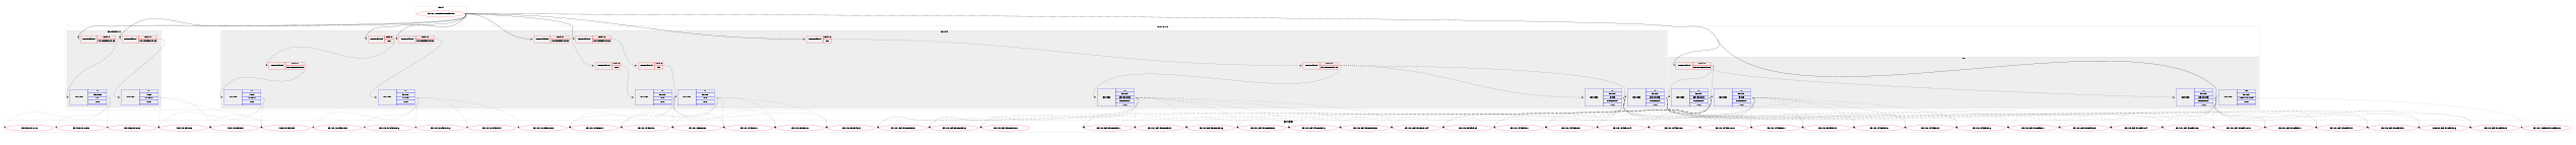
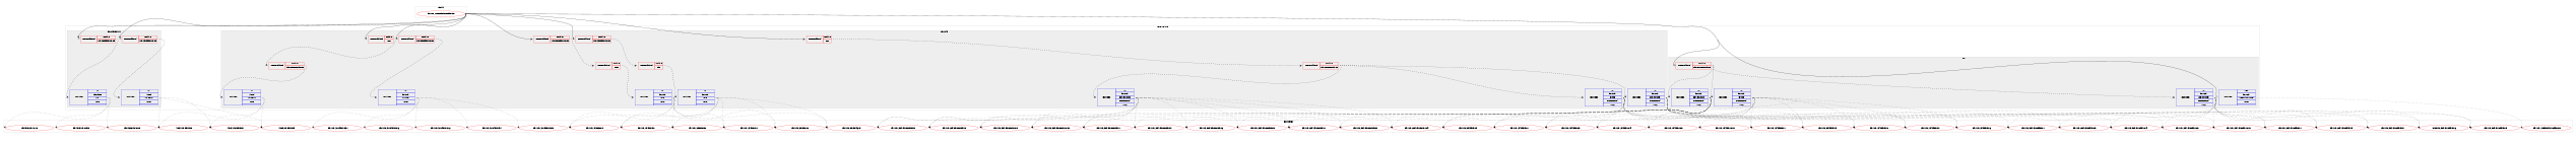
  digraph {
    compound=true
    concentrate=true
    fontname=Helvetica
    fontsize=10
    newrank=true
    rankdir=TB
    ranksep=1.5
    node [color=red fontname=Helvetica fontsize=10]
    edge [arrowhead=vee headport=w style=dotted tailport=e weight=100]
    n1 [label="dev-ruby/metasploit-model-2.0.3" width=4]
    n2 [color=blue label=<<TABLE BORDER="0" CELLBORDER="1" CELLSPACING="0" CELLPADDING="4" WIDTH="220"><TR><TD ROWSPAN="6" CELLPADDING="30">pack_dep</TD></TR><TR><TD WIDTH="110">no</TD></TR><TR><TD>dev-ruby</TD></TR><TR><TD>rake</TD></TR><TR><TD>none</TD></TR><TR><TD></TD></TR></TABLE>> shape=none]
    n3 [label=<<TABLE BORDER="0" CELLBORDER="1" CELLSPACING="0" CELLPADDING="4"><TR><TD ROWSPAN="3" CELLPADDING="10">use_conditional</TD></TR><TR><TD>positive</TD></TR><TR><TD>doc</TD></TR></TABLE>> shape=none]
    n4 [label=<<TABLE BORDER="0" CELLBORDER="1" CELLSPACING="0" CELLPADDING="4"><TR><TD ROWSPAN="3" CELLPADDING="10">use_conditional</TD></TR><TR><TD>positive</TD></TR><TR><TD>ruby_targets_ruby23</TD></TR></TABLE>> shape=none]
    n5 [color=blue label=<<TABLE BORDER="0" CELLBORDER="1" CELLSPACING="0" CELLPADDING="4" WIDTH="220"><TR><TD ROWSPAN="6" CELLPADDING="30">pack_dep</TD></TR><TR><TD WIDTH="110">no</TD></TR><TR><TD>dev-ruby</TD></TR><TR><TD>rake</TD></TR><TR><TD>none</TD></TR><TR><TD></TD></TR></TABLE>> shape=none]
    n6 [label=<<TABLE BORDER="0" CELLBORDER="1" CELLSPACING="0" CELLPADDING="4"><TR><TD ROWSPAN="3" CELLPADDING="10">use_conditional</TD></TR><TR><TD>positive</TD></TR><TR><TD>test</TD></TR></TABLE>> shape=none]
    n7 [label=<<TABLE BORDER="0" CELLBORDER="1" CELLSPACING="0" CELLPADDING="4"><TR><TD ROWSPAN="3" CELLPADDING="10">use_conditional</TD></TR><TR><TD>positive</TD></TR><TR><TD>ruby_targets_ruby23</TD></TR></TABLE>> shape=none]
    n8 [color=blue label=<<TABLE BORDER="0" CELLBORDER="1" CELLSPACING="0" CELLPADDING="4" WIDTH="220"><TR><TD ROWSPAN="6" CELLPADDING="30">pack_dep</TD></TR><TR><TD WIDTH="110">no</TD></TR><TR><TD>dev-ruby</TD></TR><TR><TD>bundler</TD></TR><TR><TD>none</TD></TR><TR><TD></TD></TR></TABLE>> shape=none]
    n9 [label=<<TABLE BORDER="0" CELLBORDER="1" CELLSPACING="0" CELLPADDING="4"><TR><TD ROWSPAN="3" CELLPADDING="10">use_conditional</TD></TR><TR><TD>positive</TD></TR><TR><TD>ruby_targets_ruby23</TD></TR></TABLE>> shape=none]
    n10 [color=blue label=<<TABLE BORDER="0" CELLBORDER="1" CELLSPACING="0" CELLPADDING="4" WIDTH="220"><TR><TD ROWSPAN="6" CELLPADDING="30">pack_dep</TD></TR><TR><TD WIDTH="110">no</TD></TR><TR><TD>dev-ruby</TD></TR><TR><TD>railties</TD></TR><TR><TD>greaterequal</TD></TR><TR><TD>4.2.6</TD></TR></TABLE>> shape=none]
    n11 [color=blue label=<<TABLE BORDER="0" CELLBORDER="1" CELLSPACING="0" CELLPADDING="4" WIDTH="220"><TR><TD ROWSPAN="6" CELLPADDING="30">pack_dep</TD></TR><TR><TD WIDTH="110">no</TD></TR><TR><TD>dev-ruby</TD></TR><TR><TD>activesupport</TD></TR><TR><TD>greaterequal</TD></TR><TR><TD>4.2.6</TD></TR></TABLE>> shape=none]
    n12 [color=blue label=<<TABLE BORDER="0" CELLBORDER="1" CELLSPACING="0" CELLPADDING="4" WIDTH="220"><TR><TD ROWSPAN="6" CELLPADDING="30">pack_dep</TD></TR><TR><TD WIDTH="110">no</TD></TR><TR><TD>dev-ruby</TD></TR><TR><TD>activemodel</TD></TR><TR><TD>greaterequal</TD></TR><TR><TD>4.2.6</TD></TR></TABLE>> shape=none]
    n13 [label=<<TABLE BORDER="0" CELLBORDER="1" CELLSPACING="0" CELLPADDING="4"><TR><TD ROWSPAN="3" CELLPADDING="10">use_conditional</TD></TR><TR><TD>positive</TD></TR><TR><TD>ruby_targets_ruby23</TD></TR></TABLE>> shape=none]
    n14 [label=<<TABLE BORDER="0" CELLBORDER="1" CELLSPACING="0" CELLPADDING="4"><TR><TD ROWSPAN="3" CELLPADDING="10">use_conditional</TD></TR><TR><TD>positive</TD></TR><TR><TD>test</TD></TR></TABLE>> shape=none]
    n15 [color=blue label=<<TABLE BORDER="0" CELLBORDER="1" CELLSPACING="0" CELLPADDING="4" WIDTH="220"><TR><TD ROWSPAN="6" CELLPADDING="30">pack_dep</TD></TR><TR><TD WIDTH="110">no</TD></TR><TR><TD>virtual</TD></TR><TR><TD>rubygems</TD></TR><TR><TD>none</TD></TR><TR><TD></TD></TR></TABLE>> shape=none]
    n16 [label=<<TABLE BORDER="0" CELLBORDER="1" CELLSPACING="0" CELLPADDING="4"><TR><TD ROWSPAN="3" CELLPADDING="10">use_conditional</TD></TR><TR><TD>positive</TD></TR><TR><TD>ruby_targets_ruby23</TD></TR></TABLE>> shape=none]
    n17 [label=<<TABLE BORDER="0" CELLBORDER="1" CELLSPACING="0" CELLPADDING="4"><TR><TD ROWSPAN="3" CELLPADDING="10">use_conditional</TD></TR><TR><TD>positive</TD></TR><TR><TD>test</TD></TR></TABLE>> shape=none]
    n18 [color=blue label=<<TABLE BORDER="0" CELLBORDER="1" CELLSPACING="0" CELLPADDING="4" WIDTH="220"><TR><TD ROWSPAN="6" CELLPADDING="30">pack_dep</TD></TR><TR><TD WIDTH="110">no</TD></TR><TR><TD>dev-lang</TD></TR><TR><TD>ruby</TD></TR><TR><TD>none</TD></TR><TR><TD></TD></TR></TABLE>> shape=none]
    n19 [label=<<TABLE BORDER="0" CELLBORDER="1" CELLSPACING="0" CELLPADDING="4"><TR><TD ROWSPAN="3" CELLPADDING="10">use_conditional</TD></TR><TR><TD>positive</TD></TR><TR><TD>ruby_targets_ruby23</TD></TR></TABLE>> shape=none]
    n20 [color=blue label=<<TABLE BORDER="0" CELLBORDER="1" CELLSPACING="0" CELLPADDING="4" WIDTH="220"><TR><TD ROWSPAN="6" CELLPADDING="30">pack_dep</TD></TR><TR><TD WIDTH="110">no</TD></TR><TR><TD>virtual</TD></TR><TR><TD>rubygems</TD></TR><TR><TD>none</TD></TR><TR><TD></TD></TR></TABLE>> shape=none]
    n21 [label=<<TABLE BORDER="0" CELLBORDER="1" CELLSPACING="0" CELLPADDING="4"><TR><TD ROWSPAN="3" CELLPADDING="10">use_conditional</TD></TR><TR><TD>positive</TD></TR><TR><TD>ruby_targets_ruby23</TD></TR></TABLE>> shape=none]
    n22 [color=blue label=<<TABLE BORDER="0" CELLBORDER="1" CELLSPACING="0" CELLPADDING="4" WIDTH="220"><TR><TD ROWSPAN="6" CELLPADDING="30">pack_dep</TD></TR><TR><TD WIDTH="110">no</TD></TR><TR><TD>dev-ruby</TD></TR><TR><TD>railties</TD></TR><TR><TD>greaterequal</TD></TR><TR><TD>4.2.6</TD></TR></TABLE>> shape=none]
    n23 [color=blue label=<<TABLE BORDER="0" CELLBORDER="1" CELLSPACING="0" CELLPADDING="4" WIDTH="220"><TR><TD ROWSPAN="6" CELLPADDING="30">pack_dep</TD></TR><TR><TD WIDTH="110">no</TD></TR><TR><TD>dev-ruby</TD></TR><TR><TD>activesupport</TD></TR><TR><TD>greaterequal</TD></TR><TR><TD>4.2.6</TD></TR></TABLE>> shape=none]
    n24 [color=blue label=<<TABLE BORDER="0" CELLBORDER="1" CELLSPACING="0" CELLPADDING="4" WIDTH="220"><TR><TD ROWSPAN="6" CELLPADDING="30">pack_dep</TD></TR><TR><TD WIDTH="110">no</TD></TR><TR><TD>dev-ruby</TD></TR><TR><TD>activemodel</TD></TR><TR><TD>greaterequal</TD></TR><TR><TD>4.2.6</TD></TR></TABLE>> shape=none]
    n25 [label=<<TABLE BORDER="0" CELLBORDER="1" CELLSPACING="0" CELLPADDING="4"><TR><TD ROWSPAN="3" CELLPADDING="10">use_conditional</TD></TR><TR><TD>positive</TD></TR><TR><TD>ruby_targets_ruby23</TD></TR></TABLE>> shape=none]
    n26 [color=blue label=<<TABLE BORDER="0" CELLBORDER="1" CELLSPACING="0" CELLPADDING="4" WIDTH="220"><TR><TD ROWSPAN="6" CELLPADDING="30">pack_dep</TD></TR><TR><TD WIDTH="110">weak</TD></TR><TR><TD>dev-ruby</TD></TR><TR><TD>metasploit-model</TD></TR><TR><TD>none</TD></TR><TR><TD></TD></TR></TABLE>> shape=none]
    n27 [label="dev-ruby/rake-0.9.6-r1" width=4]
    n28 [label="dev-ruby/rake-10.5.0" width=4]
    n29 [label="dev-ruby/rake-11.3.0" width=4]
    n30 [label="dev-ruby/rake-12.0.0" width=4]
    n31 [label="dev-ruby/rake-12.1.0" width=4]
    n32 [label="dev-ruby/rake-12.2.1" width=4]
    n33 [label="dev-ruby/bundler-1.12.5" width=4]
    n34 [label="dev-ruby/bundler-1.12.6" width=4]
    n35 [label="dev-ruby/bundler-1.13.7" width=4]
    n36 [label="dev-ruby/bundler-1.14.6" width=4]
    n37 [label="dev-ruby/bundler-1.15.4" width=4]
    n38 [label="dev-ruby/railties-4.2.10" width=4]
    n39 [label="dev-ruby/railties-4.2.8" width=4]
    n40 [label="dev-ruby/railties-4.2.9" width=4]
    n41 [label="dev-ruby/railties-5.0.3" width=4]
    n42 [label="dev-ruby/railties-5.0.4" width=4]
    n43 [label="dev-ruby/railties-5.0.5" width=4]
    n44 [label="dev-ruby/railties-5.0.6" width=4]
    n45 [label="dev-ruby/railties-5.1.1" width=4]
    n46 [label="dev-ruby/railties-5.1.2" width=4]
    n47 [label="dev-ruby/railties-5.1.3" width=4]
    n48 [label="dev-ruby/railties-5.1.4" width=4]
+   n49 [label="dev-ruby/activesupport-4.2.10" width=4]
    n50 [label="dev-ruby/activesupport-4.2.8" width=4]
    n51 [label="dev-ruby/activesupport-4.2.9" width=4]
    n52 [label="dev-ruby/activesupport-5.0.3" width=4]
    n53 [label="dev-ruby/activesupport-5.0.4" width=4]
    n54 [label="dev-ruby/activesupport-5.0.5" width=4]
    n55 [label="dev-ruby/activesupport-5.0.6" width=4]
    n56 [label="dev-ruby/activesupport-5.1.1" width=4]
    n57 [label="dev-ruby/activesupport-5.1.2" width=4]
    n58 [label="dev-ruby/activesupport-5.1.3" width=4]
    n59 [label="dev-ruby/activesupport-5.1.4" width=4]
    n60 [label="dev-ruby/activemodel-4.2.10" width=4]
    n61 [label="dev-ruby/activemodel-4.2.8" width=4]
    n62 [label="dev-ruby/activemodel-4.2.9" width=4]
    n63 [label="dev-ruby/activemodel-5.0.3" width=4]
    n64 [label="dev-ruby/activemodel-5.0.4" width=4]
    n65 [label="dev-ruby/activemodel-5.0.5" width=4]
    n66 [label="none-ruby/activemodel-5.0.6" width=4]
    n67 [label="dev-ruby/activemodel-5.1.1" width=4]
    n68 [label="dev-ruby/activemodel-5.1.3" width=4]
    n69 [label="dev-ruby/activemodel-5.1.4" width=4]
    n70 [label="virtual/rubygems-11" width=4]
    n71 [label="virtual/rubygems-12" width=4]
    n72 [label="virtual/rubygems-13" width=4]
    n73 [label="dev-lang/ruby-2.2.8" width=4]
    n74 [label="dev-lang/ruby-2.3.5" width=4]
    n75 [label="dev-lang/ruby-2.4.2" width=4]
    n76 [label="dev-ruby/metasploit-model-2.0.3" width=4]
    subgraph cluster_1 {
      color=gray
      label=<<i>ebuild</i>>
      rank=same
      n1
    }
    subgraph cluster_2 {
      color=gray
      label=<<i>dependencies</i>>
      subgraph cluster_3 {
        color=gray
        fillcolor="#eeeeee"
        label=<<i>compile</i>>
        style=filled
        subgraph sub_4 {
          color=gray
          fillcolor="#eeeeee"
          label=<<i>compile</i>>
          style=filled
          n4
          subgraph sub_5 {
            color=gray
            fillcolor="#eeeeee"
            label=<<i>compile</i>>
            style=filled
            n3
            subgraph sub_6 {
              color=gray
              fillcolor="#eeeeee"
              label=<<i>compile</i>>
              style=filled
              n2
            }
          }
        }
        subgraph sub_7 {
          color=gray
          fillcolor="#eeeeee"
          label=<<i>compile</i>>
          style=filled
          n7
          subgraph sub_8 {
            color=gray
            fillcolor="#eeeeee"
            label=<<i>compile</i>>
            style=filled
            n6
            subgraph sub_9 {
              color=gray
              fillcolor="#eeeeee"
              label=<<i>compile</i>>
              style=filled
              n5
            }
          }
        }
        subgraph sub_10 {
          color=gray
          fillcolor="#eeeeee"
          label=<<i>compile</i>>
          style=filled
          n9
          subgraph sub_11 {
            color=gray
            fillcolor="#eeeeee"
            label=<<i>compile</i>>
            style=filled
            n8
          }
        }
        subgraph sub_12 {
          color=gray
          fillcolor="#eeeeee"
          label=<<i>compile</i>>
          style=filled
          n14
          subgraph sub_13 {
            color=gray
            fillcolor="#eeeeee"
            label=<<i>compile</i>>
            style=filled
            n13
            subgraph sub_14 {
              color=gray
              fillcolor="#eeeeee"
              label=<<i>compile</i>>
              style=filled
              n10
            }
            subgraph sub_15 {
              color=gray
              fillcolor="#eeeeee"
              label=<<i>compile</i>>
              style=filled
              n11
            }
            subgraph sub_16 {
              color=gray
              fillcolor="#eeeeee"
              label=<<i>compile</i>>
              style=filled
              n12
            }
          }
        }
        subgraph sub_17 {
          color=gray
          fillcolor="#eeeeee"
          label=<<i>compile</i>>
          style=filled
          n17
          subgraph sub_18 {
            color=gray
            fillcolor="#eeeeee"
            label=<<i>compile</i>>
            style=filled
            n16
            subgraph sub_19 {
              color=gray
              fillcolor="#eeeeee"
              label=<<i>compile</i>>
              style=filled
              n15
            }
          }
        }
      }
      subgraph cluster_20 {
        color=gray
        fillcolor="#eeeeee"
        label=<<i>compile and run</i>>
        style=filled
        subgraph sub_21 {
          color=gray
          fillcolor="#eeeeee"
          label=<<i>compile and run</i>>
          style=filled
          n19
          subgraph sub_22 {
            color=gray
            fillcolor="#eeeeee"
            label=<<i>compile and run</i>>
            style=filled
            n18
          }
        }
        subgraph sub_23 {
          color=gray
          fillcolor="#eeeeee"
          label=<<i>compile and run</i>>
          style=filled
          n21
          subgraph sub_24 {
            color=gray
            fillcolor="#eeeeee"
            label=<<i>compile and run</i>>
            style=filled
            n20
          }
        }
      }
      subgraph cluster_25 {
        color=gray
        fillcolor="#eeeeee"
        label=<<i>run</i>>
        style=filled
        subgraph sub_26 {
          color=gray
          fillcolor="#eeeeee"
          label=<<i>run</i>>
          style=filled
          n25
          subgraph sub_27 {
            color=gray
            fillcolor="#eeeeee"
            label=<<i>run</i>>
            style=filled
            n22
          }
          subgraph sub_28 {
            color=gray
            fillcolor="#eeeeee"
            label=<<i>run</i>>
            style=filled
            n23
          }
          subgraph sub_29 {
            color=gray
            fillcolor="#eeeeee"
            label=<<i>run</i>>
            style=filled
            n24
          }
        }
        subgraph sub_30 {
          color=gray
          fillcolor="#eeeeee"
          label=<<i>run</i>>
          style=filled
          n26
        }
      }
    }
    subgraph cluster_31 {
      color=gray
      label=<<i>candidates</i>>
      rank=same
      subgraph sub_32 {
        color=black
        label=<<i>candidates</i>>
        nodesep=1
        rank=same
        n27
        n28
        n29
        n30
        n31
        n32
      }
      subgraph sub_33 {
        color=black
        label=<<i>candidates</i>>
        nodesep=1
        rank=same
        n27
        n28
        n29
        n30
        n31
        n32
      }
      subgraph sub_34 {
        color=black
        label=<<i>candidates</i>>
        nodesep=1
        rank=same
        n33
        n34
        n35
        n36
        n37
      }
      subgraph sub_35 {
        color=black
        label=<<i>candidates</i>>
        nodesep=1
        rank=same
        n38
        n39
        n40
        n41
        n42
        n43
        n44
        n45
        n46
        n47
        n48
      }
      subgraph sub_36 {
        color=black
        label=<<i>candidates</i>>
        nodesep=1
        rank=same
+       n49
        n50
        n51
        n52
        n53
        n54
        n55
        n56
        n57
        n58
        n59
      }
      subgraph sub_37 {
        color=black
        label=<<i>candidates</i>>
        nodesep=1
        rank=same
        n60
        n61
        n62
        n63
        n64
        n65
        n66
        n67
        n68
        n69
      }
      subgraph sub_38 {
        color=black
        label=<<i>candidates</i>>
        nodesep=1
        rank=same
        n70
        n71
        n72
      }
      subgraph sub_39 {
        color=black
        label=<<i>candidates</i>>
        nodesep=1
        rank=same
        n73
        n74
        n75
      }
      subgraph sub_40 {
        color=black
        label=<<i>candidates</i>>
        nodesep=1
        rank=same
        n70
        n71
        n72
      }
      subgraph sub_41 {
        color=black
        label=<<i>candidates</i>>
        nodesep=1
        rank=same
        n38
        n39
        n40
        n41
        n42
        n43
        n44
        n45
        n46
        n47
        n48
      }
      subgraph sub_42 {
        color=black
        label=<<i>candidates</i>>
        nodesep=1
        rank=same
        n76
      }
      subgraph sub_43 {
        color=black
        label=<<i>candidates</i>>
        nodesep=1
        rank=same
+       n49
        n50
        n51
        n52
        n53
        n54
        n55
        n56
        n57
        n58
        n59
      }
      subgraph sub_44 {
        color=black
        label=<<i>candidates</i>>
        nodesep=1
        rank=same
        n60
        n61
        n62
        n63
        n64
        n65
        n66
        n67
        n68
        n69
      }
    }
    n1 -> n4 [style=solid weight=20]
    n1 -> n7 [style=solid weight=20]
    n1 -> n9 [style=solid weight=20]
    n1 -> n14 [style=solid weight=20]
    n1 -> n17 [style=solid weight=20]
    n1 -> n19 [arrowhead=odotvee style=solid weight=20]
    n1 -> n21 [arrowhead=odotvee style=solid weight=20]
    n1 -> n25 [arrowhead=odot style=solid weight=20]
    n1 -> n26 [arrowhead=odot style=solid weight=20]
    n2 -> n27
    n2 -> n28
    n2 -> n29
    n2 -> n30
    n2 -> n31
    n2 -> n32
    n3 -> n2 [style=dashed weight=20]
    n4 -> n3 [style=dashed weight=20]
    n5 -> n27
    n5 -> n28
    n5 -> n29
    n5 -> n30
    n5 -> n31
    n5 -> n32
    n6 -> n5 [style=dashed weight=20]
    n7 -> n6 [style=dashed weight=20]
    n8 -> n33
    n8 -> n34
    n8 -> n35
    n8 -> n36
    n8 -> n37
    n9 -> n8 [style=dashed weight=20]
    n10 -> n38
    n10 -> n39
    n10 -> n40
    n10 -> n41
    n10 -> n42
    n10 -> n43
    n10 -> n44
    n10 -> n45
    n10 -> n46
    n10 -> n47
    n10 -> n48
+   n11 -> n49
    n11 -> n50
    n11 -> n51
    n11 -> n52
    n11 -> n53
    n11 -> n54
    n11 -> n55
    n11 -> n56
    n11 -> n57
    n11 -> n58
    n11 -> n59
    n12 -> n60
    n12 -> n61
    n12 -> n62
    n12 -> n63
    n12 -> n64
    n12 -> n65
    n12 -> n66
    n12 -> n67
    n12 -> n68
    n12 -> n69
    n13 -> n10 [style=dashed weight=20]
    n13 -> n11 [style=dashed weight=20]
    n13 -> n12 [style=dashed weight=20]
    n14 -> n13 [style=dashed weight=20]
    n15 -> n70
    n15 -> n71
    n15 -> n72
    n16 -> n15 [style=dashed weight=20]
    n17 -> n16 [style=dashed weight=20]
    n18 -> n73
    n18 -> n74
    n18 -> n75
    n19 -> n18 [style=dashed weight=20]
    n20 -> n70
    n20 -> n71
    n20 -> n72
    n21 -> n20 [style=dashed weight=20]
    n22 -> n38
    n22 -> n39
    n22 -> n40
    n22 -> n41
    n22 -> n42
    n22 -> n43
    n22 -> n44
    n22 -> n45
    n22 -> n46
    n22 -> n47
    n22 -> n48
+   n23 -> n49
    n23 -> n50
    n23 -> n51
    n23 -> n52
    n23 -> n53
    n23 -> n54
    n23 -> n55
    n23 -> n56
    n23 -> n57
    n23 -> n58
    n23 -> n59
    n24 -> n60
    n24 -> n61
    n24 -> n62
    n24 -> n63
    n24 -> n64
    n24 -> n65
    n24 -> n66
    n24 -> n67
    n24 -> n68
    n24 -> n69
    n25 -> n22 [style=dashed weight=20]
    n25 -> n23 [style=dashed weight=20]
    n25 -> n24 [style=dashed weight=20]
    n26 -> n76
  }
